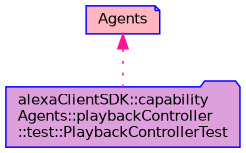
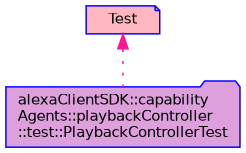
  digraph {
    node [color=blue fontname=Helvetica fontsize=10 style=filled]
    n1 [fillcolor=plum fontcolor=black height=0.2 label="alexaClientSDK::capability\lAgents::playbackController\l::test::PlaybackControllerTest" shape=folder width=0.4]
-   n2 [fillcolor=lightpink height=0.2 label=Agents shape=note width=0.4]
+   n2 [fillcolor=lightpink height=0.2 label=Test shape=note width=0.4]
    n2 -> n1 [color=deeppink dir=back fontname=Helvetica fontsize=10 labelfontname=Helvetica labelfontsize=10 style=dotted]
  }
